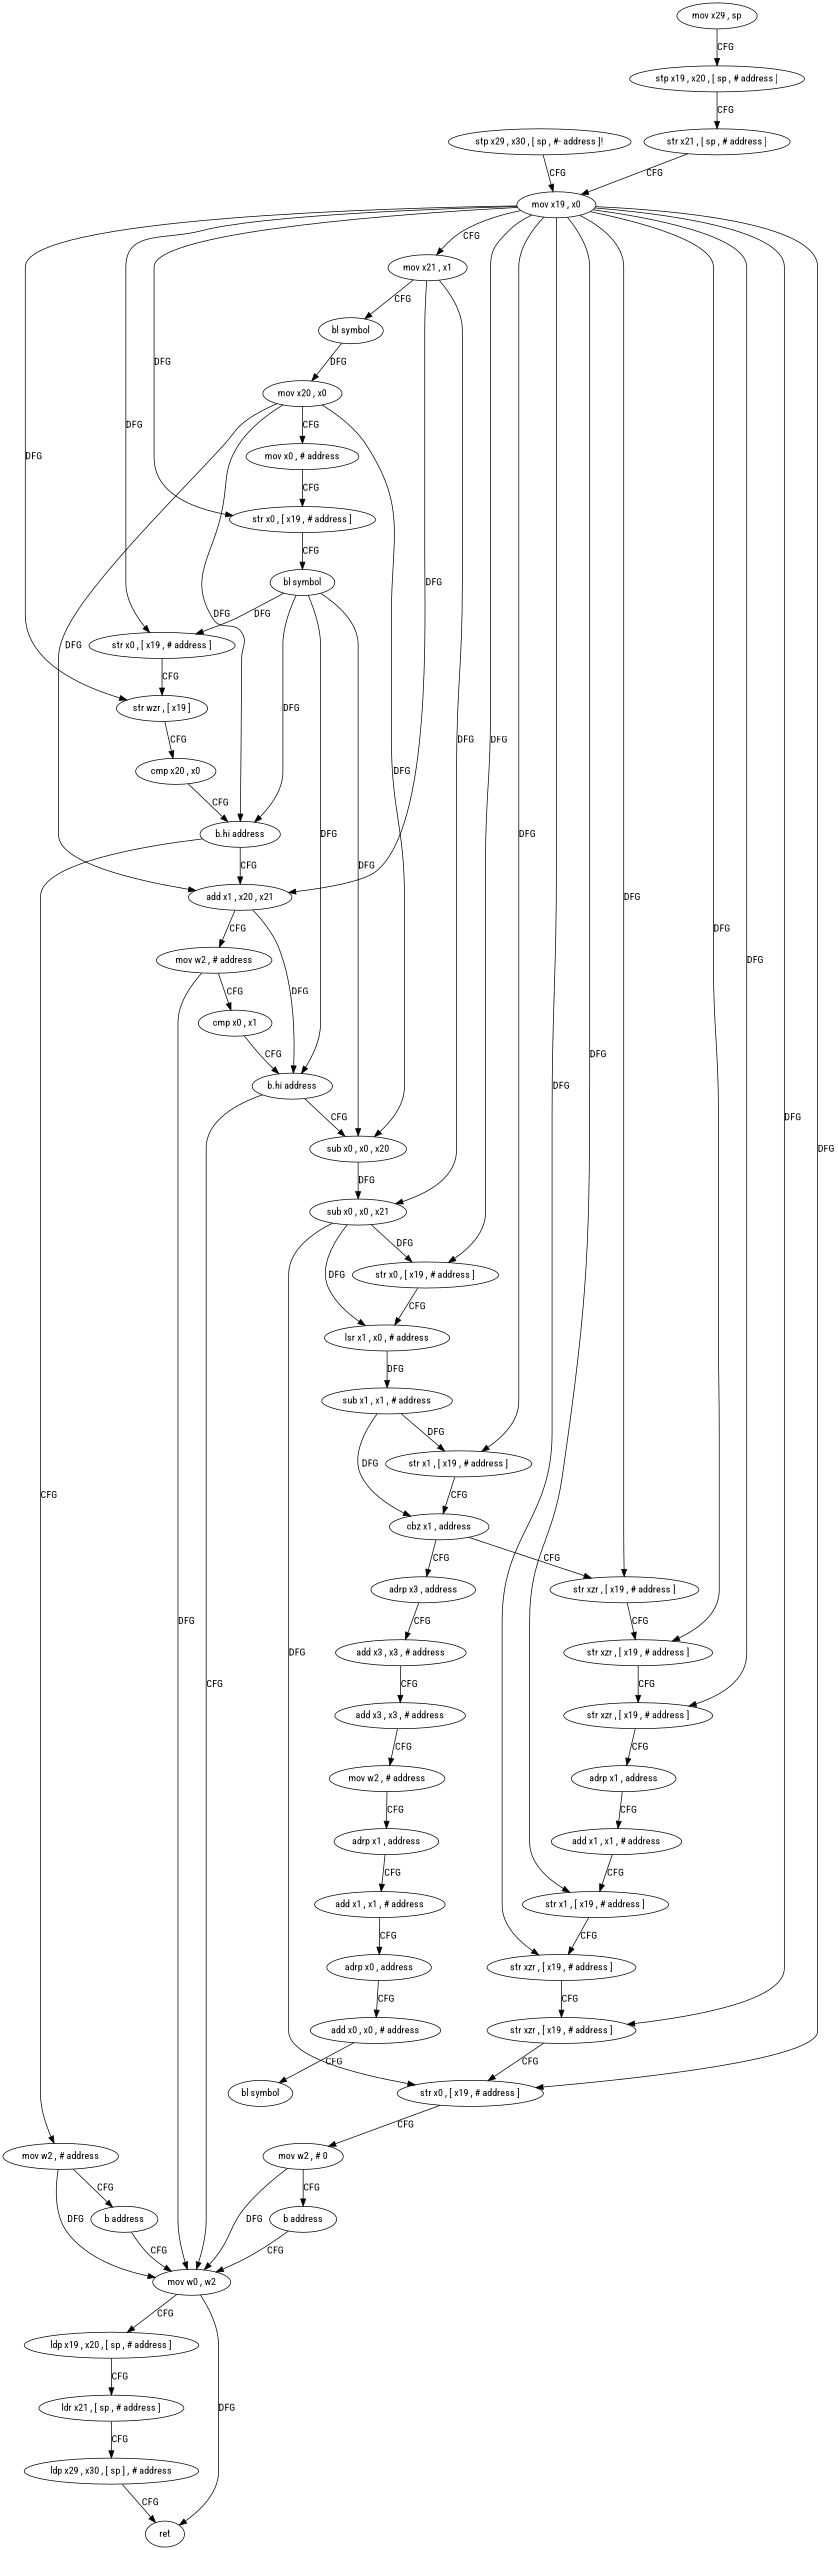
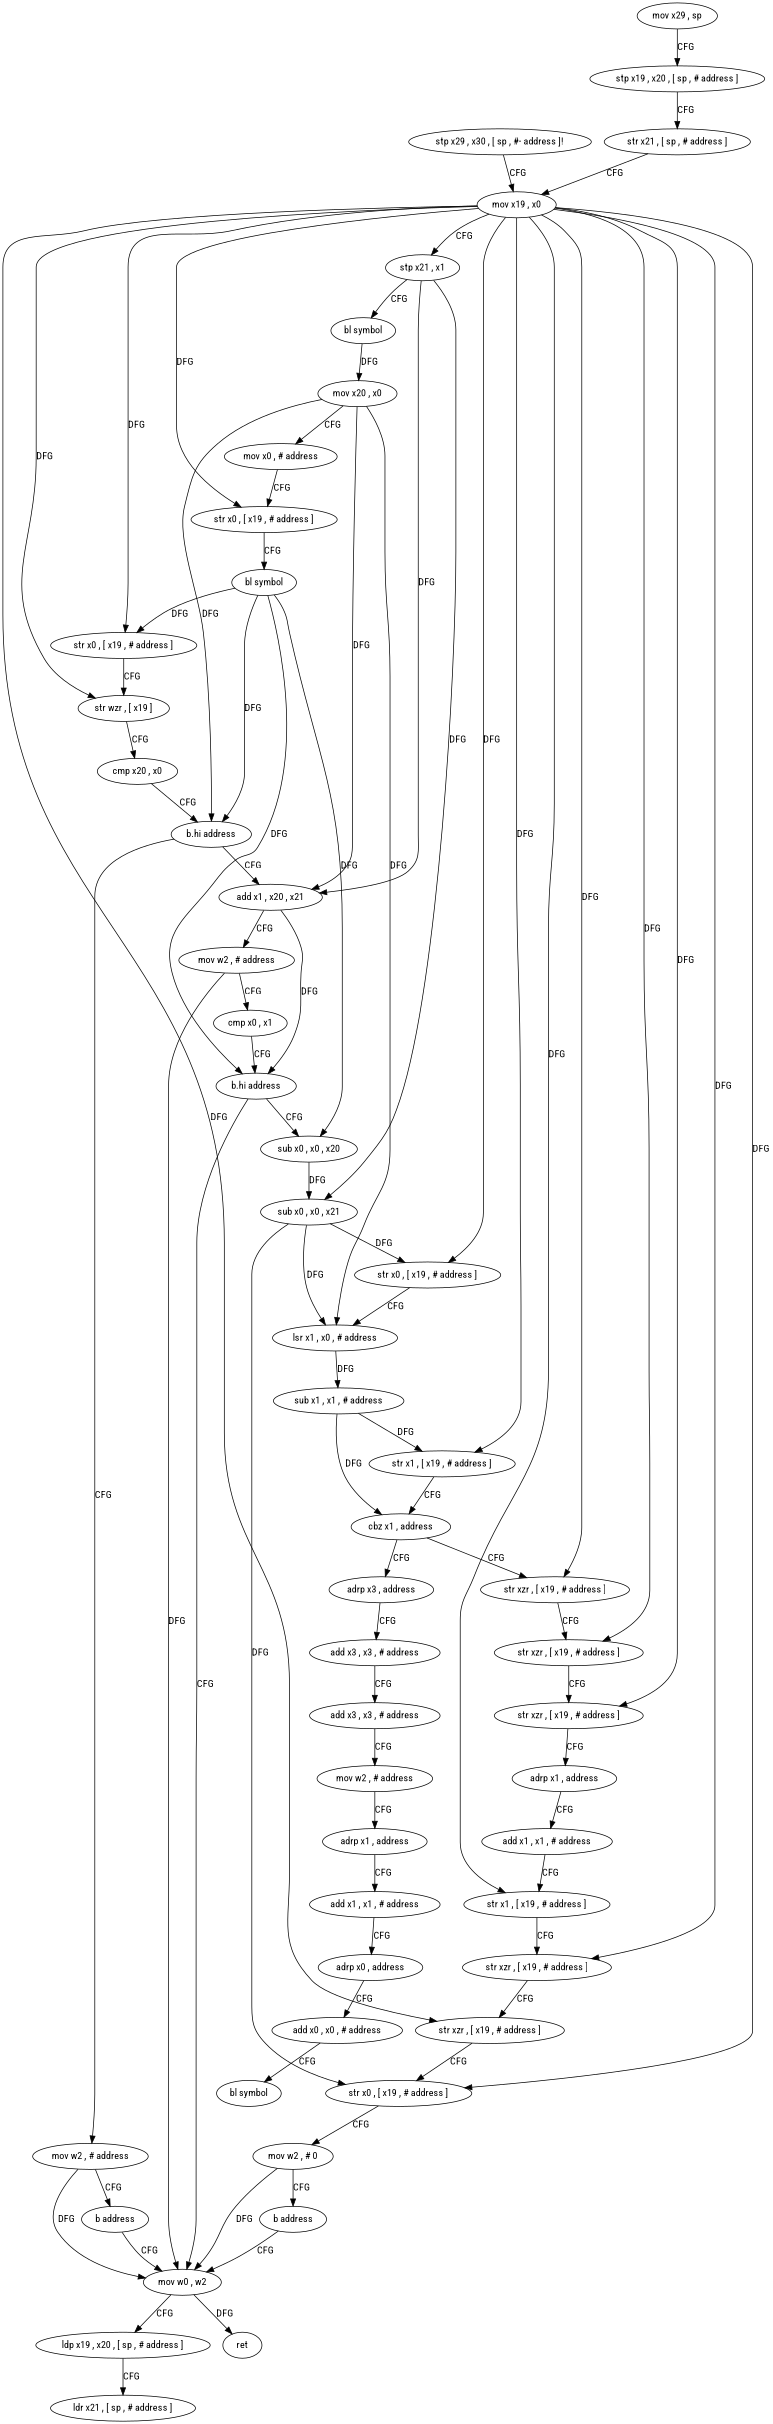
  digraph {
    fontname="Roboto Condensed"
    node [fontname="Roboto Condensed"]
    edge [fontname="Roboto Condensed"]
    n1 [label="stp x29 , x30 , [ sp , #- address ]!"]
    n2 [label="mov x19 , x0"]
    n3 [label="mov x29 , sp"]
    n4 [label="stp x19 , x20 , [ sp , # address ]"]
    n5 [label="str x21 , [ sp , # address ]"]
-   n6 [label="mov x21 , x1"]
+   n6 [label="stp x21 , x1"]
    n7 [label="str x0 , [ x19 , # address ]"]
    n8 [label="str x0 , [ x19 , # address ]"]
    n9 [label="str wzr , [ x19 ]"]
    n10 [label="str x0 , [ x19 , # address ]"]
    n11 [label="str x1 , [ x19 , # address ]"]
    n12 [label="str xzr , [ x19 , # address ]"]
    n13 [label="str xzr , [ x19 , # address ]"]
    n14 [label="str xzr , [ x19 , # address ]"]
    n15 [label="str x1 , [ x19 , # address ]"]
    n16 [label="str xzr , [ x19 , # address ]"]
    n17 [label="str xzr , [ x19 , # address ]"]
    n18 [label="str x0 , [ x19 , # address ]"]
    n19 [label="bl symbol"]
    n20 [label="add x1 , x20 , x21"]
    n21 [label="sub x0 , x0 , x21"]
    n22 [label="bl symbol"]
    n23 [label="cmp x20 , x0"]
    n24 [label="lsr x1 , x0 , # address"]
    n25 [label="cbz x1 , address"]
    n26 [label="adrp x1 , address"]
    n27 [label="mov w2 , # 0"]
    n28 [label="mov x20 , x0"]
    n29 [label="b.hi address"]
    n30 [label="mov w2 , # address"]
    n31 [label="mov x0 , # address"]
    n32 [label="b.hi address"]
    n33 [label="sub x0 , x0 , x20"]
    n34 [label="mov w2 , # address"]
    n35 [label="mov w0 , w2"]
    n36 [label="b address"]
    n37 [label="ldp x19 , x20 , [ sp , # address ]"]
    n38 [label=ret]
    n39 [label="cmp x0 , x1"]
    n40 [label="ldr x21 , [ sp , # address ]"]
-   n41 [label="ldp x29 , x30 , [ sp ] , # address"]
    n42 [label="sub x1 , x1 , # address"]
    n43 [label="adrp x3 , address"]
    n44 [label="add x3 , x3 , # address"]
    n45 [label="add x3 , x3 , # address"]
    n46 [label="mov w2 , # address"]
    n47 [label="adrp x1 , address"]
    n48 [label="add x1 , x1 , # address"]
    n49 [label="adrp x0 , address"]
    n50 [label="add x0 , x0 , # address"]
    n51 [label="bl symbol"]
    n52 [label="add x1 , x1 , # address"]
    n53 [label="b address"]
    n1 -> n2 [label=CFG]
    n2 -> n6 [label=CFG]
    n2 -> n7 [label=DFG]
    n2 -> n8 [label=DFG]
    n2 -> n9 [label=DFG]
    n2 -> n10 [label=DFG]
    n2 -> n11 [label=DFG]
    n2 -> n12 [label=DFG]
    n2 -> n13 [label=DFG]
    n2 -> n14 [label=DFG]
    n2 -> n15 [label=DFG]
    n2 -> n16 [label=DFG]
    n2 -> n17 [label=DFG]
    n2 -> n18 [label=DFG]
    n3 -> n4 [label=CFG]
    n4 -> n5 [label=CFG]
    n5 -> n2 [label=CFG]
    n6 -> n19 [label=CFG]
    n6 -> n20 [label=DFG]
    n6 -> n21 [label=DFG]
    n7 -> n22 [label=CFG]
    n8 -> n9 [label=CFG]
    n9 -> n23 [label=CFG]
    n10 -> n24 [label=CFG]
    n11 -> n25 [label=CFG]
    n12 -> n13 [label=CFG]
    n13 -> n14 [label=CFG]
    n14 -> n26 [label=CFG]
    n15 -> n16 [label=CFG]
    n16 -> n17 [label=CFG]
    n17 -> n18 [label=CFG]
    n18 -> n27 [label=CFG]
    n19 -> n28 [label=DFG]
    n20 -> n29 [label=DFG]
    n20 -> n30 [label=CFG]
    n21 -> n10 [label=DFG]
    n21 -> n18 [label=DFG]
    n21 -> n24 [label=DFG]
    n22 -> n8 [label=DFG]
    n22 -> n29 [label=DFG]
    n22 -> n32 [label=DFG]
    n22 -> n33 [label=DFG]
    n23 -> n32 [label=CFG]
    n24 -> n42 [label=DFG]
    n25 -> n12 [label=CFG]
    n25 -> n43 [label=CFG]
    n26 -> n52 [label=CFG]
    n27 -> n35 [label=DFG]
    n27 -> n53 [label=CFG]
    n28 -> n20 [label=DFG]
    n28 -> n31 [label=CFG]
    n28 -> n32 [label=DFG]
-   n28 -> n33 [label=DFG]
+   n28 -> n24 [label=DFG]
    n29 -> n33 [label=CFG]
    n29 -> n35 [label=CFG]
    n30 -> n35 [label=DFG]
    n30 -> n39 [label=CFG]
    n31 -> n7 [label=CFG]
    n32 -> n20 [label=CFG]
    n32 -> n34 [label=CFG]
    n33 -> n21 [label=DFG]
    n34 -> n35 [label=DFG]
    n34 -> n36 [label=CFG]
    n35 -> n37 [label=CFG]
    n35 -> n38 [label=DFG]
    n36 -> n35 [label=CFG]
    n37 -> n40 [label=CFG]
    n39 -> n29 [label=CFG]
-   n40 -> n41 [label=CFG]
-   n41 -> n38 [label=CFG]
    n42 -> n11 [label=DFG]
    n42 -> n25 [label=DFG]
    n43 -> n44 [label=CFG]
    n44 -> n45 [label=CFG]
    n45 -> n46 [label=CFG]
    n46 -> n47 [label=CFG]
    n47 -> n48 [label=CFG]
    n48 -> n49 [label=CFG]
    n49 -> n50 [label=CFG]
    n50 -> n51 [label=CFG]
    n52 -> n15 [label=CFG]
    n53 -> n35 [label=CFG]
  }
